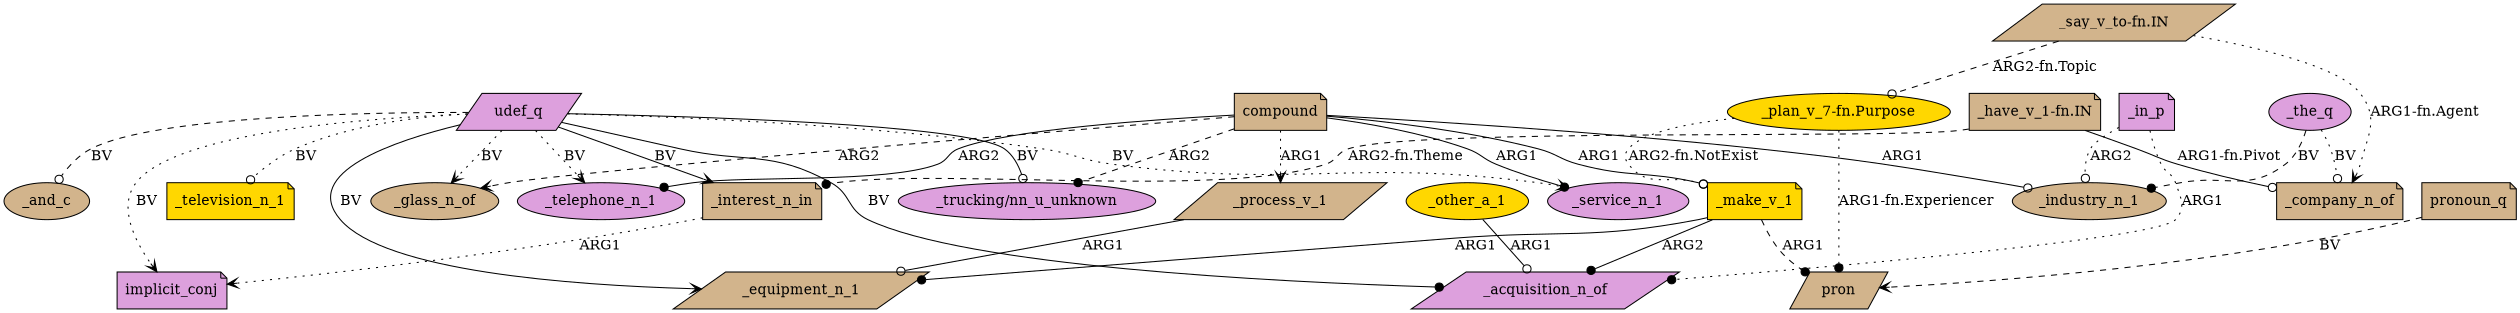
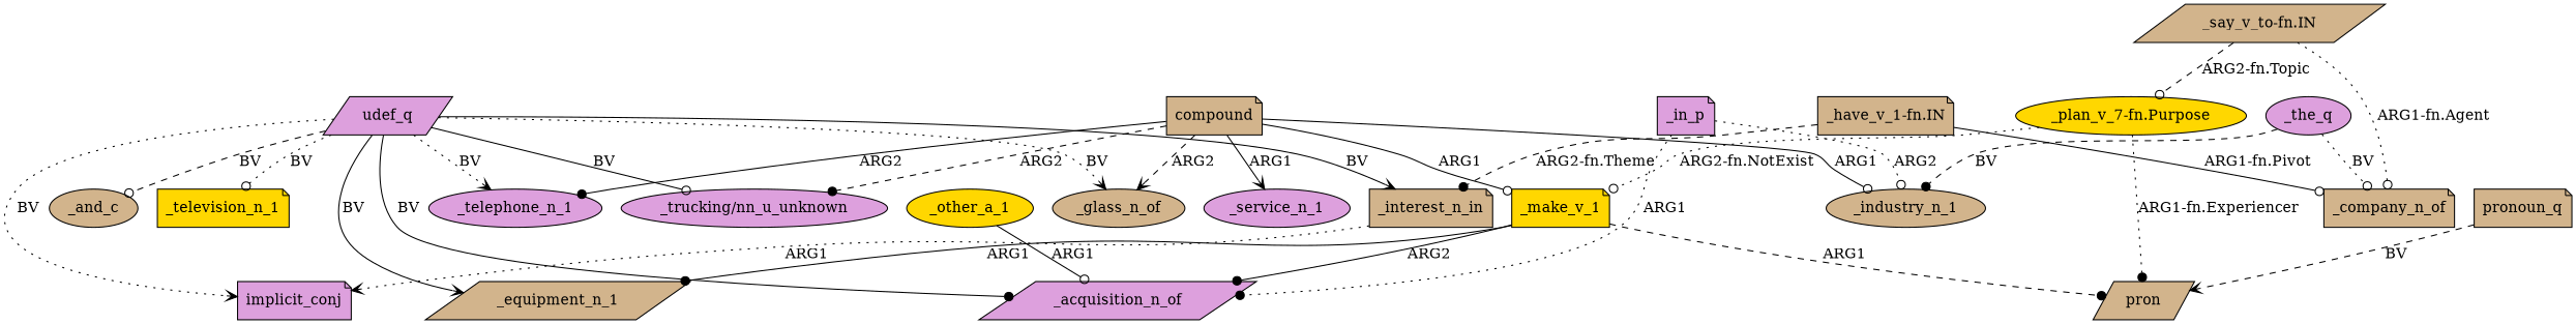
  digraph {
    node [fillcolor=tan shape=ellipse style=filled]
    edge [arrowhead=odot style=solid]
    udef_q [fillcolor=plum shape=parallelogram]
    _equipment_n_1 [shape=parallelogram]
    _telephone_n_1 [fillcolor=plum]
    _television_n_1 [fillcolor=gold shape=note]
    "_trucking/nn_u_unknown" [fillcolor=plum]
    _glass_n_of
    _interest_n_in [shape=note]
    implicit_conj [fillcolor=plum shape=note]
    _acquisition_n_of [fillcolor=plum shape=parallelogram]
    _service_n_1 [fillcolor=plum]
    _and_c
    compound [shape=note]
    _industry_n_1
-   _process_v_1 [shape=parallelogram]
    _make_v_1 [fillcolor=gold shape=note]
    pron [shape=parallelogram]
    _other_a_1 [fillcolor=gold]
    n18 [fillcolor=gold label="_plan_v_7-fn.Purpose"]
    _in_p [fillcolor=plum shape=note]
    _the_q [fillcolor=plum]
    _company_n_of [shape=note]
    "_say_v_to-fn.IN" [shape=parallelogram]
    pronoun_q [shape=note]
    "_have_v_1-fn.IN" [shape=note]
    udef_q -> _equipment_n_1 [arrowhead=vee label=BV]
    udef_q -> _telephone_n_1 [arrowhead=vee label=BV style=dotted]
    udef_q -> _television_n_1 [label=BV style=dotted]
    udef_q -> "_trucking/nn_u_unknown" [label=BV]
    udef_q -> _glass_n_of [arrowhead=vee label=BV style=dotted]
    udef_q -> _interest_n_in [arrowhead=vee label=BV]
    udef_q -> implicit_conj [arrowhead=vee label=BV style=dotted]
    udef_q -> _acquisition_n_of [arrowhead=dot label=BV]
-   udef_q -> _service_n_1 [arrowhead=dot label=BV style=dotted]
    udef_q -> _and_c [label=BV style=dashed]
    _interest_n_in -> implicit_conj [arrowhead=vee label=ARG1 style=dotted]
    compound -> _telephone_n_1 [arrowhead=dot label=ARG2]
    compound -> "_trucking/nn_u_unknown" [arrowhead=dot label=ARG2 style=dashed]
    compound -> _glass_n_of [arrowhead=vee label=ARG2 style=dashed]
    compound -> _service_n_1 [arrowhead=vee label=ARG1]
    compound -> _industry_n_1 [label=ARG1]
-   compound -> _process_v_1 [arrowhead=vee label=ARG1 style=dotted]
    compound -> _make_v_1 [label=ARG1]
-   _process_v_1 -> _equipment_n_1 [label=ARG1]
    _make_v_1 -> _equipment_n_1 [arrowhead=dot label=ARG1]
    _make_v_1 -> _acquisition_n_of [arrowhead=dot label=ARG2]
    _make_v_1 -> pron [arrowhead=dot label=ARG1 style=dashed]
    _other_a_1 -> _acquisition_n_of [label=ARG1]
    n18 -> _make_v_1 [label="ARG2-fn.NotExist" style=dotted]
    n18 -> pron [arrowhead=dot label="ARG1-fn.Experiencer" style=dotted]
    _in_p -> _acquisition_n_of [arrowhead=dot label=ARG1 style=dotted]
    _in_p -> _industry_n_1 [label=ARG2 style=dotted]
    _the_q -> _industry_n_1 [arrowhead=dot label=BV style=dashed]
    _the_q -> _company_n_of [label=BV style=dotted]
    "_say_v_to-fn.IN" -> n18 [label="ARG2-fn.Topic" style=dashed]
-   "_say_v_to-fn.IN" -> _company_n_of [arrowhead=vee label="ARG1-fn.Agent" style=dotted]
+   "_say_v_to-fn.IN" -> _company_n_of [label="ARG1-fn.Agent" style=dotted]
    pronoun_q -> pron [arrowhead=vee label=BV style=dashed]
    "_have_v_1-fn.IN" -> _interest_n_in [arrowhead=dot label="ARG2-fn.Theme" style=dashed]
    "_have_v_1-fn.IN" -> _company_n_of [label="ARG1-fn.Pivot"]
  }
